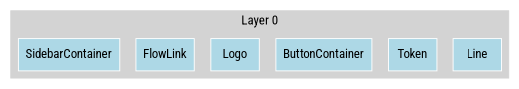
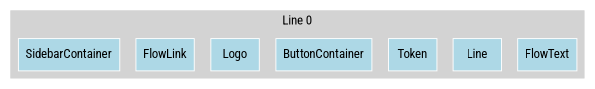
  digraph {
    rankdir=TB
    fontname="Roboto Condensed"
    node [color=white fillcolor=lightblue shape=box style=filled fontname="Roboto Condensed"]
+   n1 [label=FlowText]
    n2 [label=Line]
    n3 [label=Token]
    n4 [label=ButtonContainer]
    n5 [label=Logo]
    n6 [label=FlowLink]
    n7 [label=SidebarContainer]
    subgraph cluster_1 {
      color=lightgray
-     label="Layer 0"
+     label="Line 0"
      style=filled
+     n1
      n2
      n3
      n4
      n5
      n6
      n7
    }
  }
